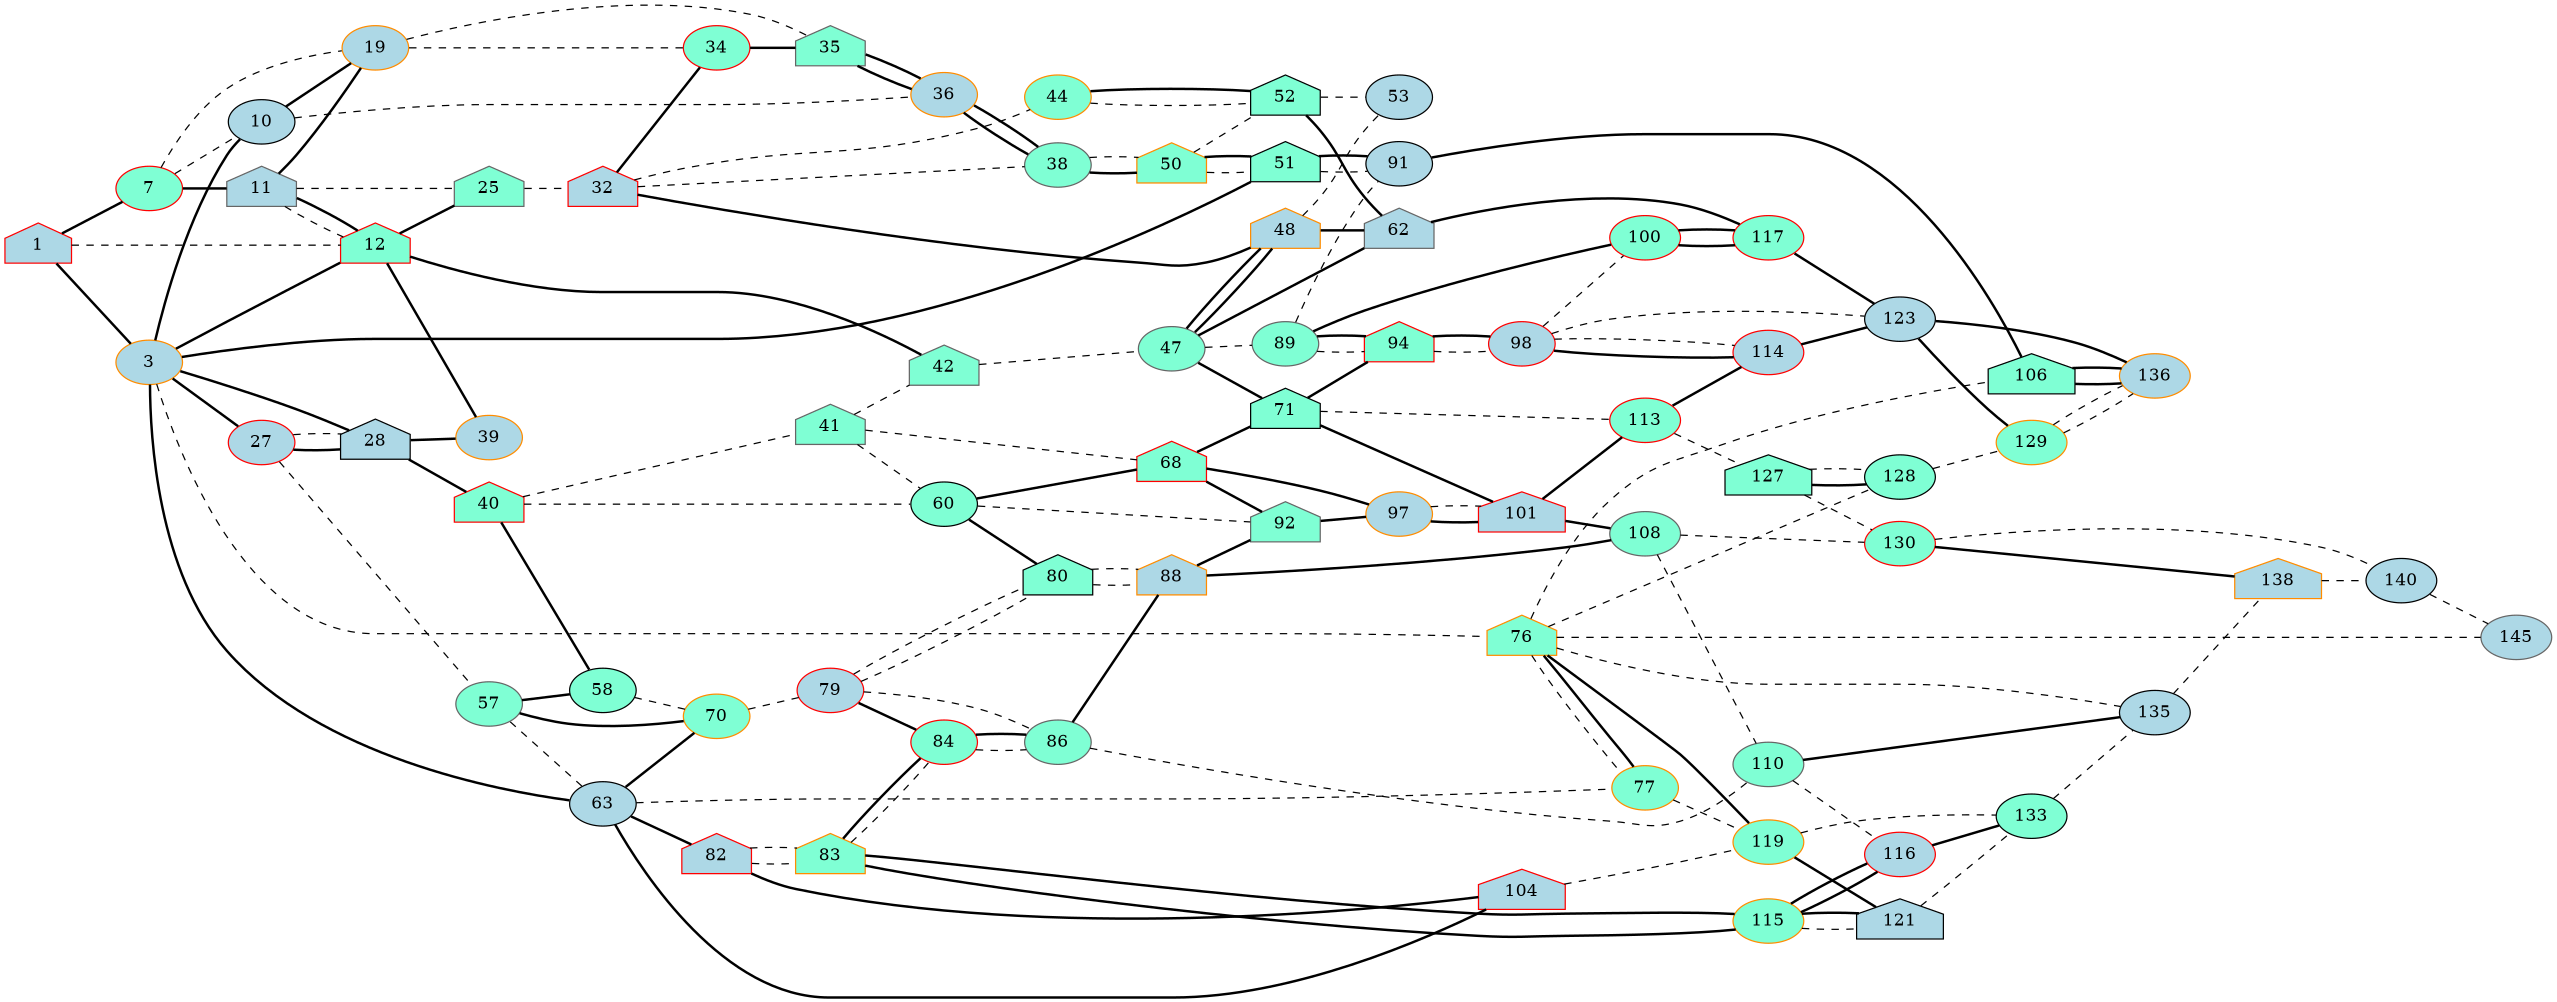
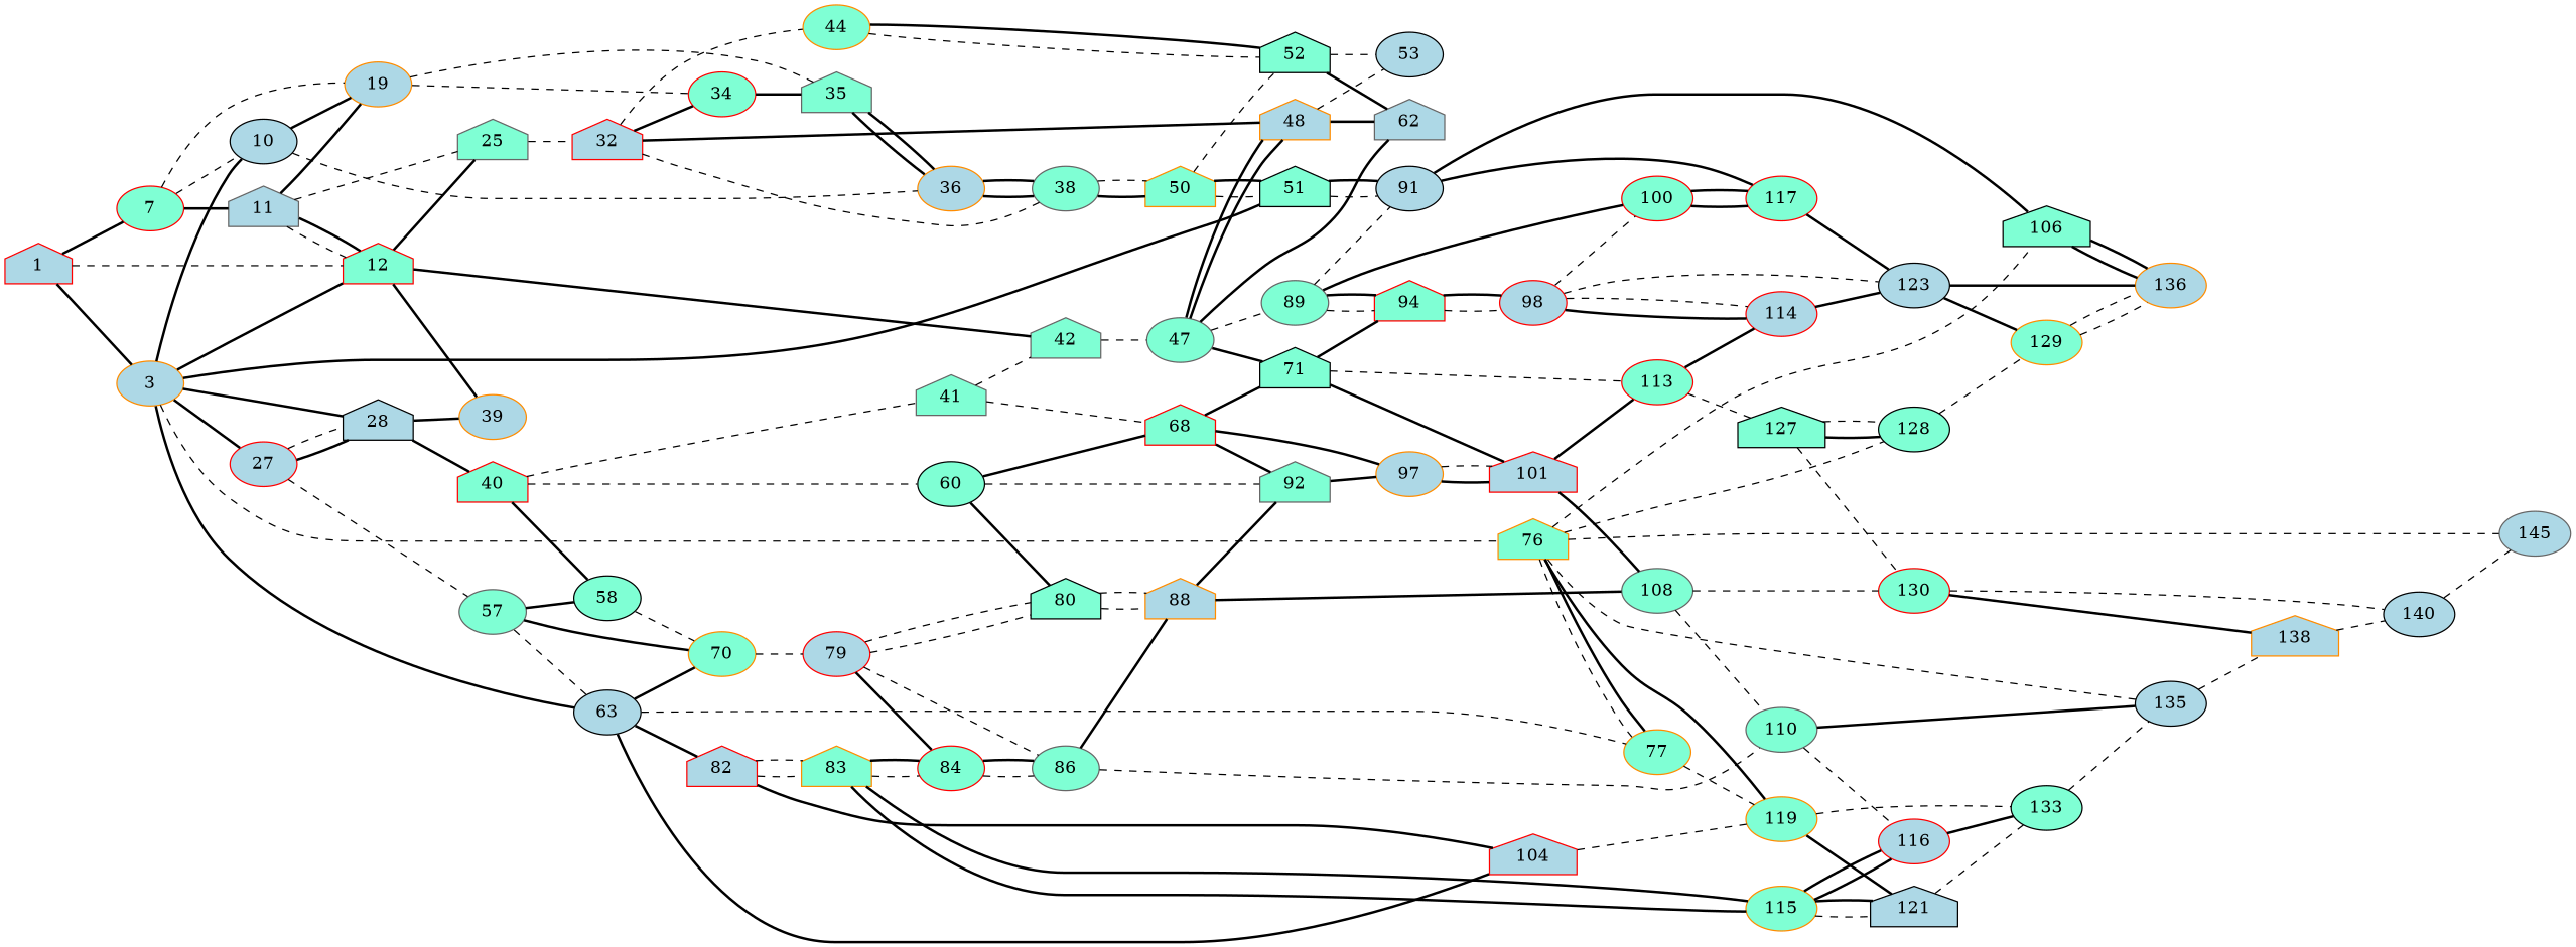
  graph {
    rankdir=LR
    node [color=red fillcolor=aquamarine shape=ellipse style=filled]
    edge [style=bold]
    1 [fillcolor=lightblue shape=house super="+2"]
    3 [color=darkorange fillcolor=lightblue super="+13+4"]
    7 [super="+8"]
    12 [shape=house super="+14"]
    10 [color=black fillcolor=lightblue super="+16"]
    27 [fillcolor=lightblue]
    28 [color=black fillcolor=lightblue shape=house super="+29+39"]
    51 [color=black shape=house]
    63 [color=black fillcolor=lightblue super="+64+78"]
    76 [color=darkorange shape=house super="+142+107"]
    11 [color=gray40 fillcolor=lightblue shape=house super="+15"]
    19 [color=darkorange fillcolor=lightblue super="+20"]
    25 [color=gray40 shape=house super="+31"]
    n14 [color=darkorange fillcolor=lightblue label=39]
    42 [color=gray40 shape=house super="+46"]
    36 [color=darkorange fillcolor=lightblue]
    57 [color=gray40 super="+65"]
    40 [shape=house super="+59"]
    91 [color=black fillcolor=lightblue super="+105"]
    n20 [color=darkorange label=70 super="+73"]
    77 [color=darkorange]
    82 [fillcolor=lightblue shape=house]
    104 [fillcolor=lightblue shape=house super="+118"]
    106 [color=black shape=house]
    119 [color=darkorange super="+122+120"]
    128 [color=black]
    135 [color=black fillcolor=lightblue super="+137"]
    145 [color=gray40 fillcolor=lightblue]
    34
    35 [color=gray40 shape=house]
    38 [color=gray40]
    32 [fillcolor=lightblue shape=house super="+43+33"]
    47 [color=gray40 super="+66"]
    44 [color=darkorange]
    48 [color=darkorange fillcolor=lightblue shape=house super="+49+61"]
    58 [color=black]
    41 [color=gray40 shape=house super="+55"]
    60 [color=black super="+74"]
    50 [color=darkorange shape=house]
    52 [color=black shape=house super="+54"]
    62 [color=gray40 fillcolor=lightblue shape=house]
    53 [color=black fillcolor=lightblue]
    68 [shape=house super="+69"]
    80 [color=black shape=house]
    92 [color=gray40 shape=house super="+96"]
    71 [color=black shape=house super="+93"]
    97 [color=darkorange fillcolor=lightblue]
    89 [color=gray40 super="+90"]
    94 [shape=house]
    101 [fillcolor=lightblue shape=house super="+102"]
    113 [super="+126"]
    100
    117
    79 [fillcolor=lightblue super="+85"]
    88 [color=darkorange fillcolor=lightblue shape=house super="+95"]
    83 [color=darkorange shape=house]
    98 [fillcolor=lightblue super="+99"]
    108 [color=gray40 super="+109+112"]
    114 [fillcolor=lightblue]
    127 [color=black shape=house]
    84
    86 [color=gray40 super="+87"]
    136 [color=darkorange fillcolor=lightblue]
    121 [color=black fillcolor=lightblue shape=house]
    133 [color=black super="+134"]
    129 [color=darkorange]
    138 [color=darkorange fillcolor=lightblue shape=house super="+139"]
    110 [color=gray40 super="+111"]
    115 [color=darkorange]
    116 [fillcolor=lightblue]
    130 [super="+132+131"]
    123 [color=black fillcolor=lightblue super="+124+125"]
    140 [color=black fillcolor=lightblue super="+144"]
    1 -- 3
    1 -- 7
    1 -- 12 [style=dashed]
    3 -- 12
    3 -- 10 [weight=2]
    3 -- 27
    3 -- 28
    3 -- 51
    3 -- 63
    3 -- 76 [style=dashed weight=2]
    7 -- 10 [style=dashed]
    7 -- 11 [weight=2]
    7 -- 19 [style=dashed]
    12 -- 25
    12 -- n14
    12 -- 42
    10 -- 19
    10 -- 36 [style=dashed]
    27 -- 28
    27 -- 28 [style=dashed]
    27 -- 57 [style=dashed]
    28 -- n14 [weight=2]
    28 -- 40
    51 -- 91 [style=dashed]
    51 -- 91
    63 -- n20
    63 -- 77 [style=dashed]
    63 -- 82
    63 -- 104
    76 -- 77 [style=dashed]
    76 -- 77
    76 -- 106 [style=dashed]
    76 -- 119
    76 -- 128 [style=dashed]
    76 -- 135 [style=dashed]
    76 -- 145 [style=dashed weight=2]
    11 -- 12 [style=dashed]
    11 -- 12
    11 -- 19
    11 -- 25 [style=dashed]
    19 -- 34 [style=dashed]
    19 -- 35 [style=dashed]
    25 -- 32 [style=dashed weight=2]
    42 -- 47 [style=dashed]
    36 -- 38
    36 -- 38
    57 -- 63 [style=dashed]
    57 -- n20
    57 -- 58
    40 -- 58
    40 -- 41 [style=dashed]
    40 -- 60 [style=dashed]
    91 -- 106
-   62 -- 117
+   91 -- 117
    n20 -- 79 [style=dashed]
    77 -- 119 [style=dashed]
    82 -- 104
    82 -- 83 [style=dashed]
    82 -- 83 [style=dashed]
    104 -- 119 [style=dashed weight=2]
    106 -- 136
    106 -- 136
    119 -- 121
    119 -- 133 [style=dashed]
    128 -- 129 [style=dashed]
    135 -- 138 [style=dashed]
    34 -- 35
    35 -- 36
    35 -- 36
    38 -- 50
    38 -- 50 [style=dashed]
    32 -- 34
    32 -- 38 [style=dashed]
    32 -- 44 [style=dashed weight=2]
    32 -- 48
    47 -- 48
    47 -- 48
    47 -- 62
    47 -- 71
    47 -- 89 [style=dashed]
    44 -- 52 [style=dashed]
    44 -- 52
    48 -- 62
    48 -- 53 [style=dashed weight=2]
    58 -- n20 [style=dashed]
    41 -- 42 [style=dashed weight=2]
-   41 -- 60 [style=dashed]
    41 -- 68 [style=dashed]
    60 -- 68
    60 -- 80
    60 -- 92 [style=dashed]
    50 -- 51 [style=dashed]
    50 -- 51
    50 -- 52 [style=dashed]
    52 -- 62
    52 -- 53 [style=dashed]
    68 -- 92
    68 -- 71
    68 -- 97
    80 -- 88 [style=dashed]
    80 -- 88 [style=dashed]
    92 -- 97
    71 -- 94
    71 -- 101
    71 -- 113 [style=dashed]
    97 -- 101
    97 -- 101 [style=dashed]
    89 -- 91 [style=dashed]
    89 -- 94 [style=dashed]
    89 -- 94
    89 -- 100
    94 -- 98 [style=dashed]
    94 -- 98
    101 -- 113
    101 -- 108
    113 -- 114
    113 -- 127 [style=dashed]
    100 -- 117
    100 -- 117
    117 -- 123
    79 -- 80 [style=dashed]
    79 -- 80 [style=dashed]
    79 -- 84
    79 -- 86 [style=dashed]
    88 -- 92
    88 -- 108
    83 -- 84 [style=dashed]
    83 -- 84
    83 -- 115
    83 -- 115
    98 -- 100 [style=dashed]
    98 -- 114
    98 -- 114 [style=dashed]
    98 -- 123 [style=dashed]
    108 -- 110 [style=dashed]
    108 -- 130 [style=dashed weight=2]
    114 -- 123
    127 -- 128
    127 -- 128 [style=dashed]
    127 -- 130 [style=dashed]
    84 -- 86 [style=dashed]
    84 -- 86
    86 -- 88
    86 -- 110 [style=dashed]
    121 -- 133 [style=dashed]
    133 -- 135 [style=dashed]
    129 -- 136 [style=dashed]
    129 -- 136 [style=dashed]
    138 -- 140 [style=dashed weight=2]
    110 -- 135
    110 -- 116 [style=dashed]
    115 -- 121 [style=dashed]
    115 -- 121
    115 -- 116
    115 -- 116
    116 -- 133
    130 -- 138
    130 -- 140 [style=dashed]
    123 -- 136
    123 -- 129
    140 -- 145 [style=dashed]
  }
